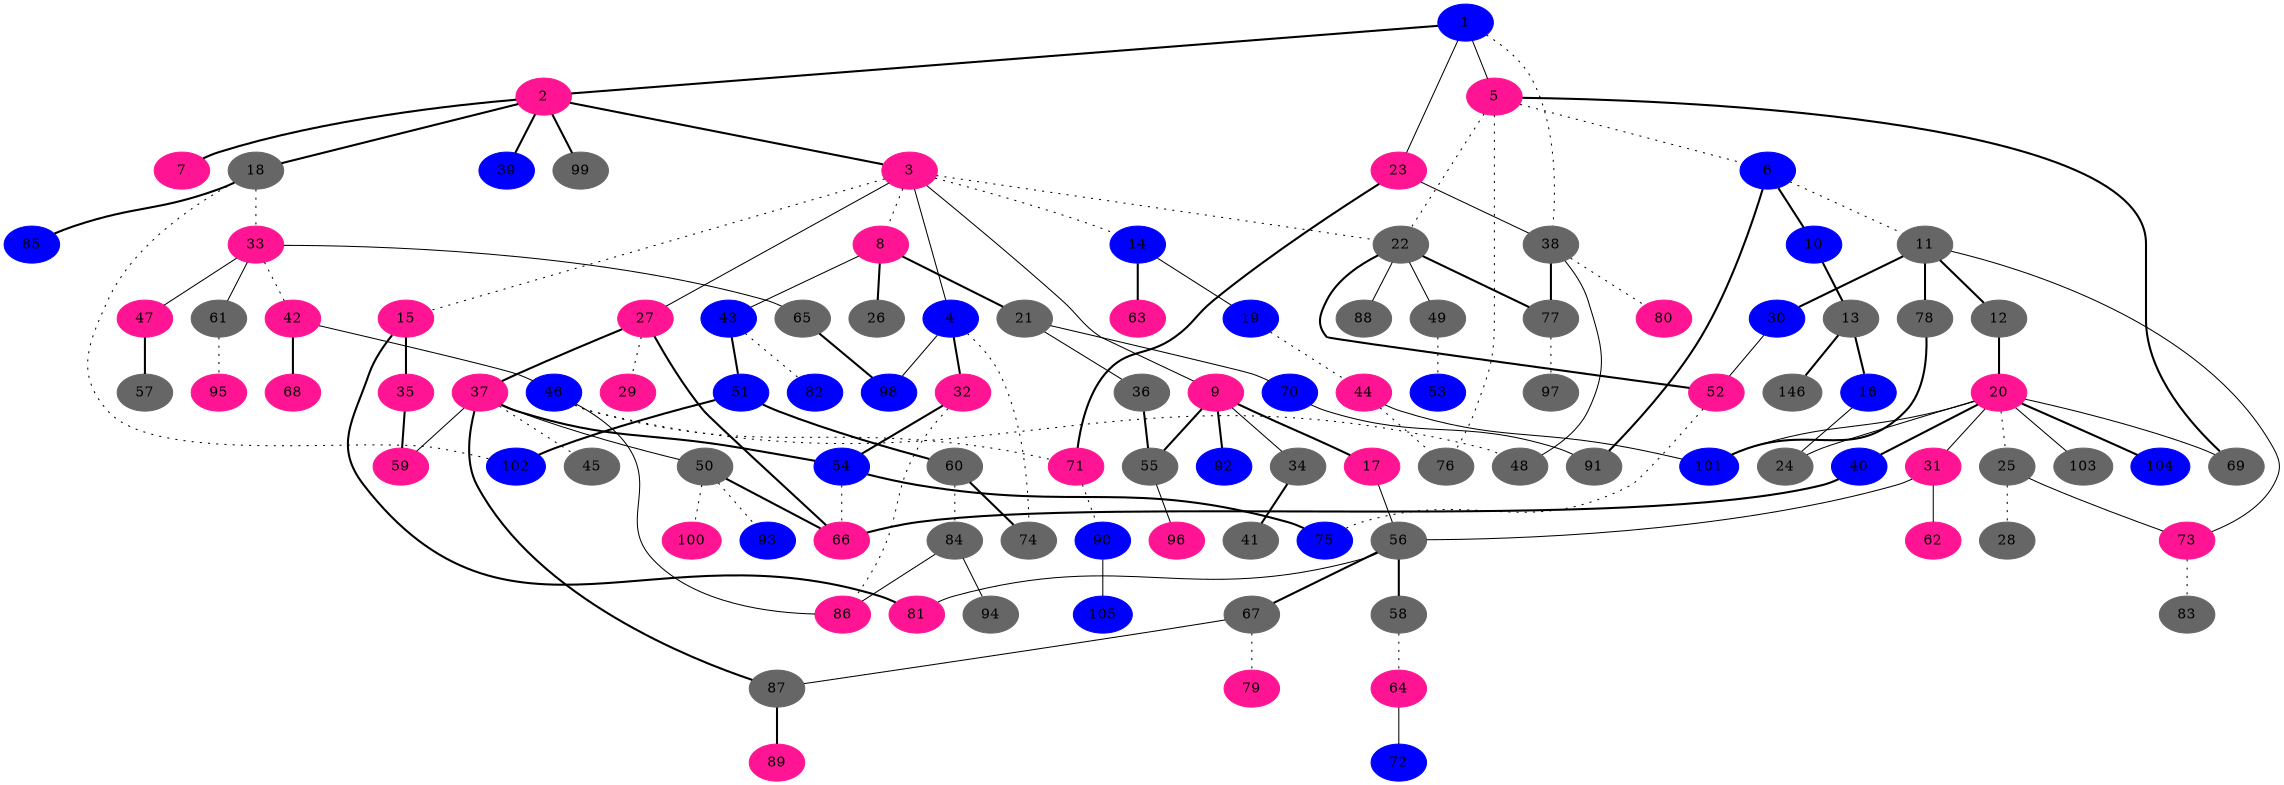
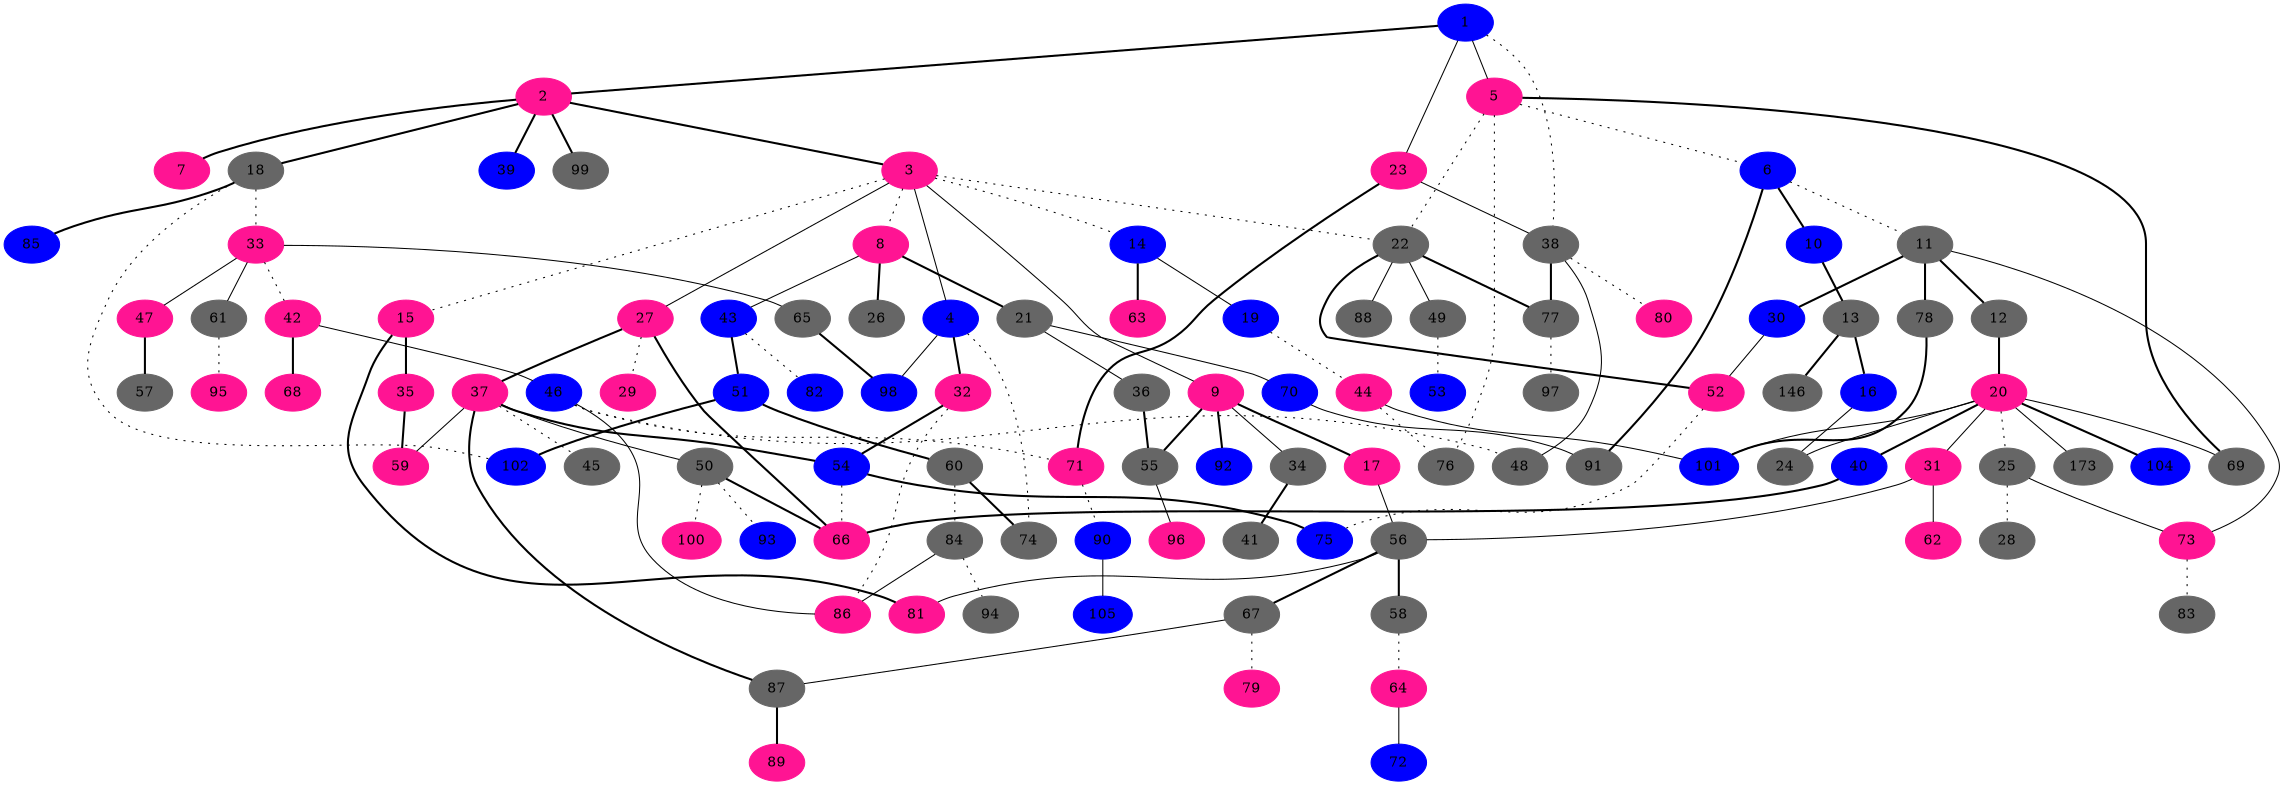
  graph {
    node [color=gray40 style=filled]
    edge [style=bold]
    1 [color=blue]
    2 [color=deeppink]
    5 [color=deeppink]
    23 [color=deeppink]
    38
    3 [color=deeppink]
    7 [color=deeppink]
    18
    39 [color=blue]
    99
    22
    6 [color=blue]
    69
    76
    71 [color=deeppink]
    77
    48
    80 [color=deeppink]
    4 [color=blue]
    8 [color=deeppink]
    9 [color=deeppink]
    14 [color=blue]
    15 [color=deeppink]
    27 [color=deeppink]
    33 [color=deeppink]
    85 [color=blue]
    102 [color=blue]
    32 [color=deeppink]
    74
    98 [color=blue]
    21
    26
    43 [color=blue]
    17 [color=deeppink]
    34
    55
    92 [color=blue]
    19 [color=blue]
    63 [color=deeppink]
    35 [color=deeppink]
    81 [color=deeppink]
    49
    52 [color=deeppink]
    88
    29 [color=deeppink]
    37 [color=deeppink]
    66 [color=deeppink]
    54 [color=blue]
    86 [color=deeppink]
    10 [color=blue]
    11
    91
    13
    12
    30 [color=blue]
    73 [color=deeppink]
    78
    36
    70 [color=blue]
    51 [color=blue]
    82 [color=blue]
    56
    41
    96 [color=deeppink]
    16 [color=blue]
    n66 [label=146]
    20 [color=deeppink]
    83
    101 [color=blue]
    24
    25
    31 [color=deeppink]
    40 [color=blue]
-   103
+   103 [label=173]
    104 [color=blue]
    44 [color=deeppink]
    59 [color=deeppink]
    58
    67
    42 [color=deeppink]
    47 [color=deeppink]
    61
    65
    28
    62 [color=deeppink]
    53 [color=blue]
    75 [color=blue]
    97
    90 [color=blue]
    45
    50
    87
    46 [color=blue]
    68 [color=deeppink]
    57
    95 [color=deeppink]
    93 [color=blue]
    100 [color=deeppink]
    89 [color=deeppink]
    60
    84
    64 [color=deeppink]
    79 [color=deeppink]
    72 [color=blue]
    94
    105 [color=blue]
    1 -- 2
    1 -- 5 [style=solid]
    1 -- 23 [style=solid]
    1 -- 38 [style=dotted]
    2 -- 3
    2 -- 7
    2 -- 18
    2 -- 39
    2 -- 99
    5 -- 22 [style=dotted]
    5 -- 6 [style=dotted]
    5 -- 69
    5 -- 76 [style=dotted]
    23 -- 38 [style=solid]
    23 -- 71
    38 -- 77
    38 -- 48 [style=solid]
    38 -- 80 [style=dotted]
    3 -- 22 [style=dotted]
    3 -- 4 [style=solid]
    3 -- 8 [style=dotted]
    3 -- 9 [style=solid]
    3 -- 14 [style=dotted]
    3 -- 15 [style=dotted]
    3 -- 27 [style=solid]
    18 -- 33 [style=dotted]
    18 -- 85
    18 -- 102 [style=dotted]
    22 -- 77
    22 -- 49 [style=solid]
    22 -- 52
    22 -- 88 [style=solid]
    6 -- 10
    6 -- 11 [style=dotted]
    6 -- 91
    71 -- 90 [style=dotted]
    77 -- 97 [style=dotted]
    4 -- 32
    4 -- 74 [style=dotted]
    4 -- 98 [style=solid]
    8 -- 21
    8 -- 26
    8 -- 43 [style=solid]
    9 -- 17
    9 -- 34 [style=solid]
    9 -- 55
    9 -- 92
    14 -- 19 [style=solid]
    14 -- 63
    15 -- 35
    15 -- 81
    27 -- 29 [style=dotted]
    27 -- 37
    27 -- 66
    33 -- 42 [style=dotted]
    33 -- 47 [style=solid]
    33 -- 61 [style=solid]
    33 -- 65 [style=solid]
    32 -- 54
    32 -- 86 [style=dotted]
    21 -- 36 [style=solid]
    21 -- 70 [style=solid]
    43 -- 51
    43 -- 82 [style=dotted]
    17 -- 56 [style=solid]
    34 -- 41
    55 -- 96 [style=solid]
    19 -- 44 [style=dotted]
    35 -- 59
    49 -- 53 [style=dotted]
    52 -- 75 [style=dotted]
    37 -- 54
    37 -- 59 [style=solid]
    37 -- 45 [style=dotted]
    37 -- 50 [style=solid]
    37 -- 87
    54 -- 66 [style=dotted]
    54 -- 75
    10 -- 13
    11 -- 12
    11 -- 30
    11 -- 73 [style=solid]
    11 -- 78
    13 -- 16
    13 -- n66
    12 -- 20
    30 -- 52 [style=solid]
    73 -- 83 [style=dotted]
    78 -- 101
    36 -- 55
    70 -- 91 [style=solid]
    51 -- 102
    51 -- 60
    56 -- 81 [style=solid]
    56 -- 58
    56 -- 67
    16 -- 24 [style=solid]
    20 -- 69 [style=solid]
    20 -- 101 [style=solid]
    20 -- 24 [style=solid]
    20 -- 25 [style=dotted]
    20 -- 31 [style=solid]
    20 -- 40
    20 -- 103 [style=solid]
    20 -- 104
    25 -- 73 [style=solid]
    25 -- 28 [style=dotted]
    31 -- 56 [style=solid]
    31 -- 62 [style=solid]
    40 -- 66
    44 -- 76 [style=dotted]
    44 -- 101 [style=solid]
    58 -- 64 [style=dotted]
    67 -- 87 [style=solid]
    67 -- 79 [style=dotted]
    42 -- 46 [style=solid]
    42 -- 68
    47 -- 57
    61 -- 95 [style=dotted]
    65 -- 98
    90 -- 105 [style=solid]
    50 -- 66
    50 -- 93 [style=dotted]
    50 -- 100 [style=dotted]
    87 -- 89
    46 -- 71 [style=dotted]
    46 -- 48 [style=dotted]
    46 -- 86 [style=solid]
    60 -- 74
    60 -- 84 [style=dotted]
    84 -- 86 [style=solid]
-   84 -- 94 [style=solid]
+   84 -- 94 [style=dotted]
    64 -- 72 [style=solid]
  }
